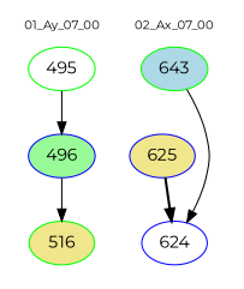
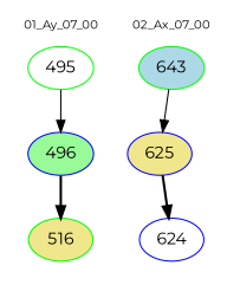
  digraph {
    fontname=Montserrat
    node [color=green fillcolor=white fontname=Montserrat style=filled]
    edge [color=black fontname=Montserrat style=solid]
    n1 [label=495]
    n2 [color=blue fillcolor=palegreen label=496]
    n3 [fillcolor=khaki label=516]
    n4 [fillcolor=lightblue label=643]
    n5 [color=blue fillcolor=khaki label=625]
    n6 [color=blue label=624]
    subgraph cluster_1 {
      color=white
      fontsize=10
      label="01_Ay_07_00"
      n1
      n2
      n3
    }
    subgraph cluster_2 {
      color=white
      fontsize=10
      label="02_Ax_07_00"
      n4
      n5
      n6
    }
    n1 -> n2
-   n2 -> n3
-   n4 -> n6
+   n2 -> n3 [style=bold]
+   n4 -> n5
    n5 -> n6 [style=bold]
  }
